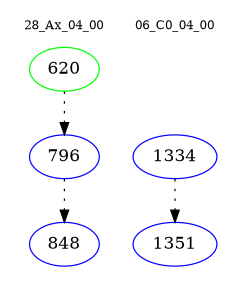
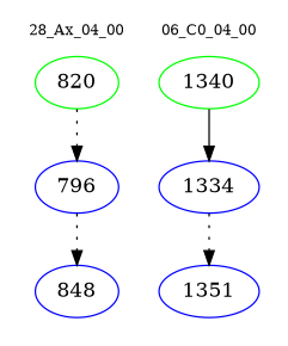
  digraph {
    node [color=blue]
    edge [color=black style=dotted]
-   n1 [color=green label=620]
+   n1 [color=green label=820]
    n2 [label=796]
    n3 [label=848]
+   n4 [color=green label=1340]
    n5 [label=1334]
    n6 [label=1351]
    subgraph cluster_1 {
      color=white
      fontsize=10
      label="28_Ax_04_00"
      n1
      n2
      n3
    }
    subgraph cluster_2 {
      color=white
      fontsize=10
      label="06_C0_04_00"
+     n4
      n5
      n6
    }
    n1 -> n2
    n2 -> n3
+   n4 -> n5 [style=solid]
    n5 -> n6
  }
